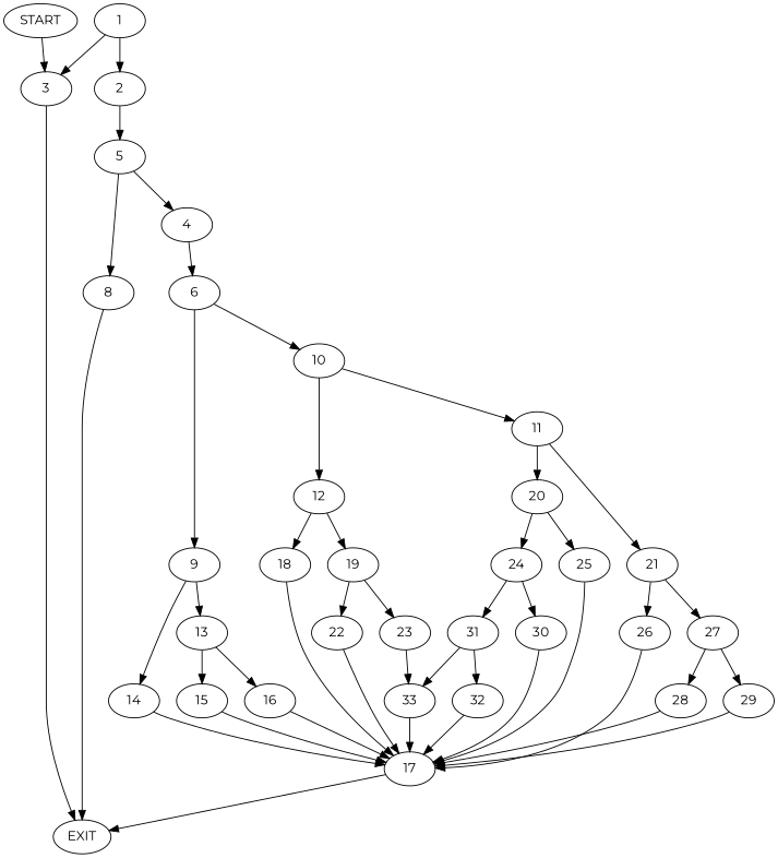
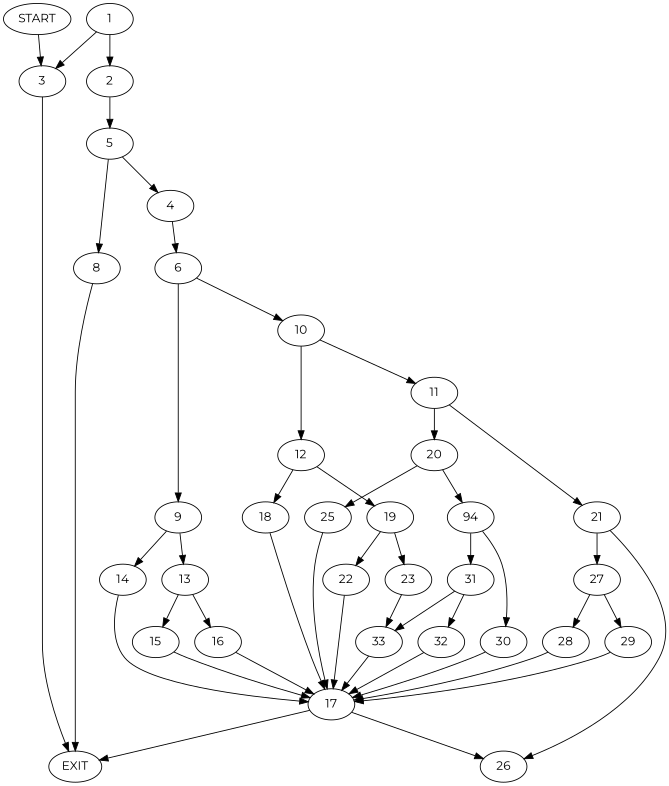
  digraph {
    fontname=Montserrat
    node [fontname=Montserrat]
    edge [fontname=Montserrat]
    n1 [label=START]
    3
    1
    2
    n5 [label=EXIT]
    5
    4
    6
    8
    9
    10
    13
    14
    11
    12
    15
    16
    17
    20
    21
    18
    19
-   24
+   24 [label=94]
    25
    26
    27
    22
    23
    33
    30
    31
    28
    29
    32
    n1 -> 3
    3 -> n5
    1 -> 3
    1 -> 2
    2 -> 5
    5 -> 4
    5 -> 8
    4 -> 6
    6 -> 9
    6 -> 10
    8 -> n5
    9 -> 13
    9 -> 14
    10 -> 11
    10 -> 12
    13 -> 15
    13 -> 16
    14 -> 17
    11 -> 20
    11 -> 21
    12 -> 18
    12 -> 19
    15 -> 17
    16 -> 17
    17 -> n5
    20 -> 24
    20 -> 25
    21 -> 26
    21 -> 27
    18 -> 17
    19 -> 22
    19 -> 23
    24 -> 30
    24 -> 31
    25 -> 17
-   26 -> 17
+   17 -> 26
    27 -> 28
    27 -> 29
    22 -> 17
    23 -> 33
    33 -> 17
    30 -> 17
    31 -> 33
    31 -> 32
    28 -> 17
    29 -> 17
    32 -> 17
  }
